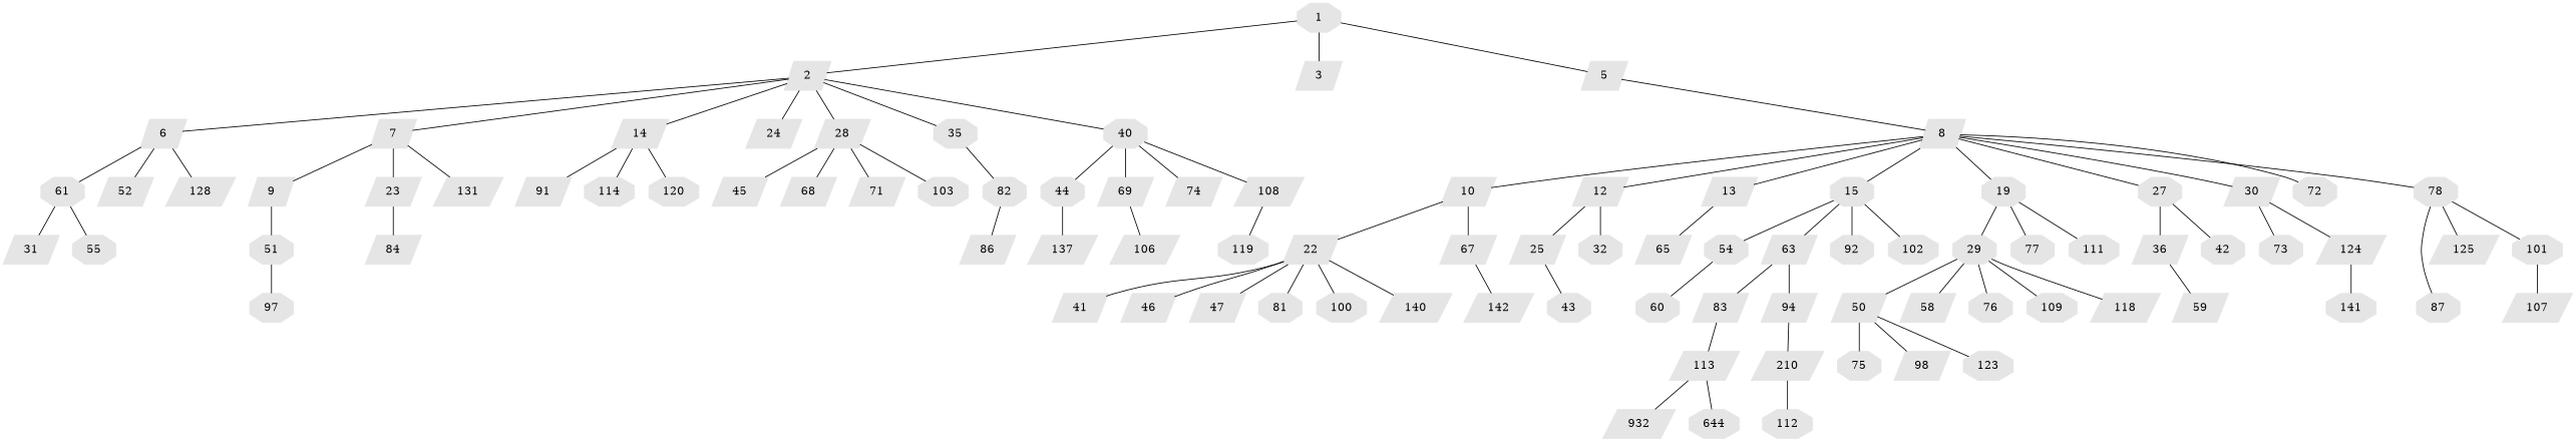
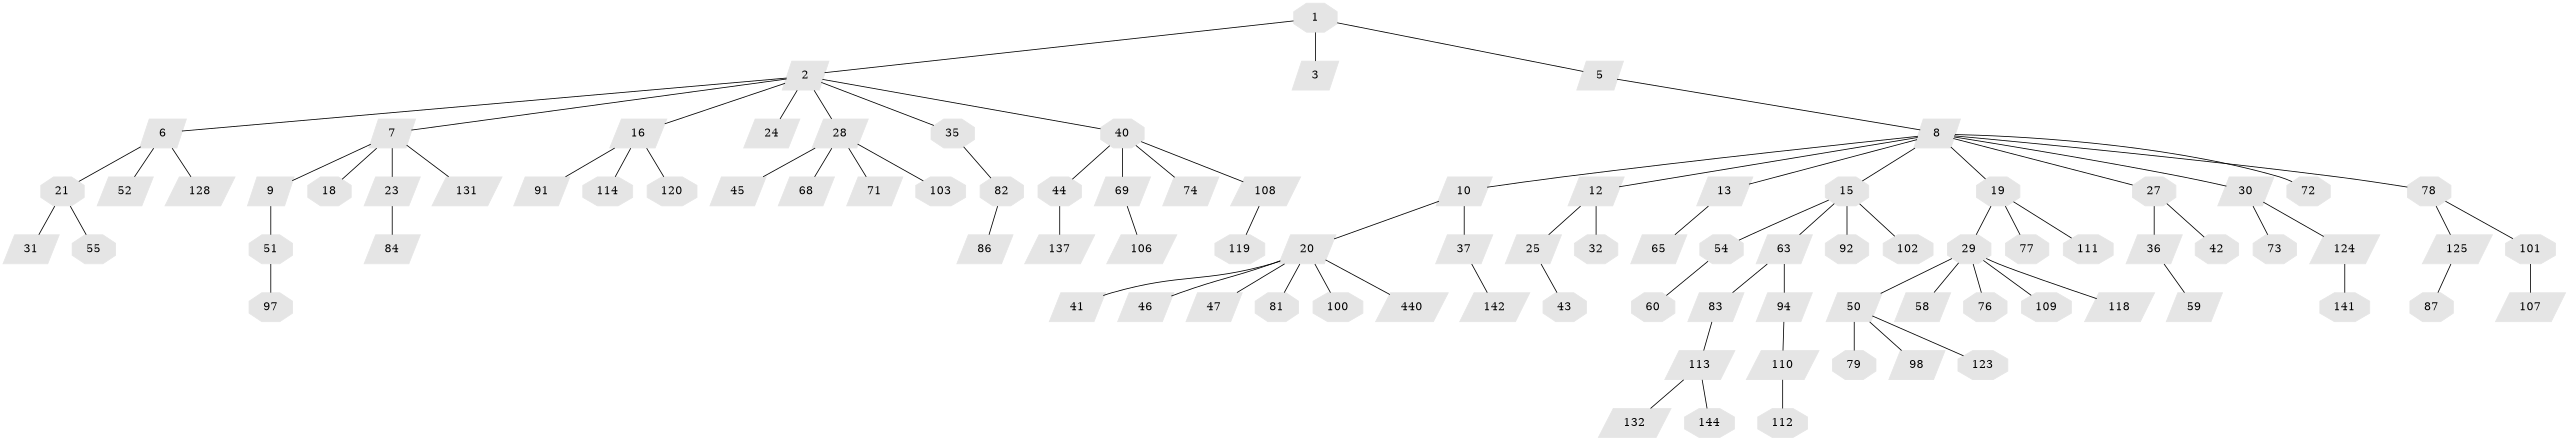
  graph {
    node [color=gray90 shape=parallelogram style=filled]
    1 [shape=octagon super="+34"]
    2 [super="+4"]
    3 [super="+67"]
    5 [super="+85"]
    6 [super="+20"]
    7 [super="+75"]
-   16 [super="+61" label=14]
+   16 [super="+61"]
    24
    28 [super="+33"]
    35 [shape=octagon]
    40 [shape=octagon super="+64"]
    8 [super="+14"]
-   21 [shape=octagon super="+70" label=61]
+   21 [shape=octagon super="+70"]
    52 [super="+139"]
    128 [super="+129"]
    9 [super="+11"]
+   18 [shape=octagon]
    23 [super="+57"]
    131
    91 [super="+136"]
    114 [shape=octagon]
    120 [shape=octagon]
    45 [super="+95"]
    68
    71 [super="+90"]
    103 [shape=octagon]
    82 [shape=octagon super="+122"]
    44 [shape=octagon super="+116"]
    69 [super="+135"]
    74
    108
    10
    12 [super="+17"]
    13 [super="+66"]
    15 [shape=octagon super="+48"]
    19 [shape=octagon super="+62"]
    27 [shape=octagon]
    30 [super="+56"]
    72 [shape=octagon]
    78 [shape=octagon super="+80"]
    31
    55 [shape=octagon]
    51 [shape=octagon super="+93"]
    84
-   22 [super="+26"]
-   37 [super="+43" label=67]
+   22 [super="+26" label=20]
+   37 [super="+43"]
    25 [super="+88"]
    32 [shape=octagon super="+39"]
    65
    54 [shape=octagon super="+127"]
    63 [super="+126"]
    92 [shape=octagon]
    102 [shape=octagon]
    29 [shape=octagon super="+38"]
    77 [shape=octagon super="+105"]
    111 [shape=octagon]
    36 [super="+49"]
    42 [shape=octagon super="+99"]
    73 [shape=octagon]
    124 [super="+138"]
    87 [shape=octagon]
    101 [shape=octagon super="+143"]
    125
    97 [shape=octagon]
    41 [super="+104"]
    46
    47 [super="+89"]
    81 [shape=octagon]
    100 [shape=octagon]
-   140
+   140 [label=440]
    142
    n72 [label=43 shape=octagon super="+96"]
    60 [shape=octagon super="+115"]
    83
    94 [super="+130"]
    50 [super="+134"]
    58
    76 [shape=octagon]
    109 [shape=octagon]
    118
    59
-   79 [shape=octagon label=75]
+   79 [shape=octagon]
    98
    123 [shape=octagon]
    141 [shape=octagon]
    86
    137
    106
    119 [shape=octagon]
    113 [super="+117"]
-   110 [label=210]
+   110
    107
-   132 [label=932]
-   144 [shape=octagon label=644]
+   132
+   144 [shape=octagon]
    112 [shape=octagon]
    1 -- 2
    1 -- 3
    1 -- 5
    2 -- 6
    2 -- 7
    2 -- 16
    2 -- 24
    2 -- 28
    2 -- 35
    2 -- 40
    5 -- 8
    6 -- 21
    6 -- 52
    6 -- 128
    7 -- 9
+   7 -- 18
    7 -- 23
    7 -- 131
    16 -- 91
    16 -- 114
    16 -- 120
    28 -- 45
    28 -- 68
    28 -- 71
    28 -- 103
    35 -- 82
    40 -- 44
    40 -- 69
    40 -- 74
    40 -- 108
    8 -- 10
    8 -- 12
    8 -- 13
    8 -- 15
    8 -- 19
    8 -- 27
    8 -- 30
    8 -- 72
    8 -- 78
    21 -- 31
    21 -- 55
    9 -- 51
    23 -- 84
    82 -- 86
    44 -- 137
    69 -- 106
    108 -- 119
    10 -- 22
    10 -- 37
    12 -- 25
    12 -- 32
    13 -- 65
    15 -- 54
    15 -- 63
    15 -- 92
    15 -- 102
    19 -- 29
    19 -- 77
    19 -- 111
    27 -- 36
    27 -- 42
    30 -- 73
    30 -- 124
-   78 -- 87
+   125 -- 87
    78 -- 101
    78 -- 125
    51 -- 97
    22 -- 41
    22 -- 46
    22 -- 47
    22 -- 81
    22 -- 100
    22 -- 140
    37 -- 142
    25 -- n72
    54 -- 60
    63 -- 83
    63 -- 94
    29 -- 50
    29 -- 58
    29 -- 76
    29 -- 109
    29 -- 118
    36 -- 59
    124 -- 141
    101 -- 107
    83 -- 113
    94 -- 110
    50 -- 79
    50 -- 98
    50 -- 123
    113 -- 132
    113 -- 144
    110 -- 112
  }
